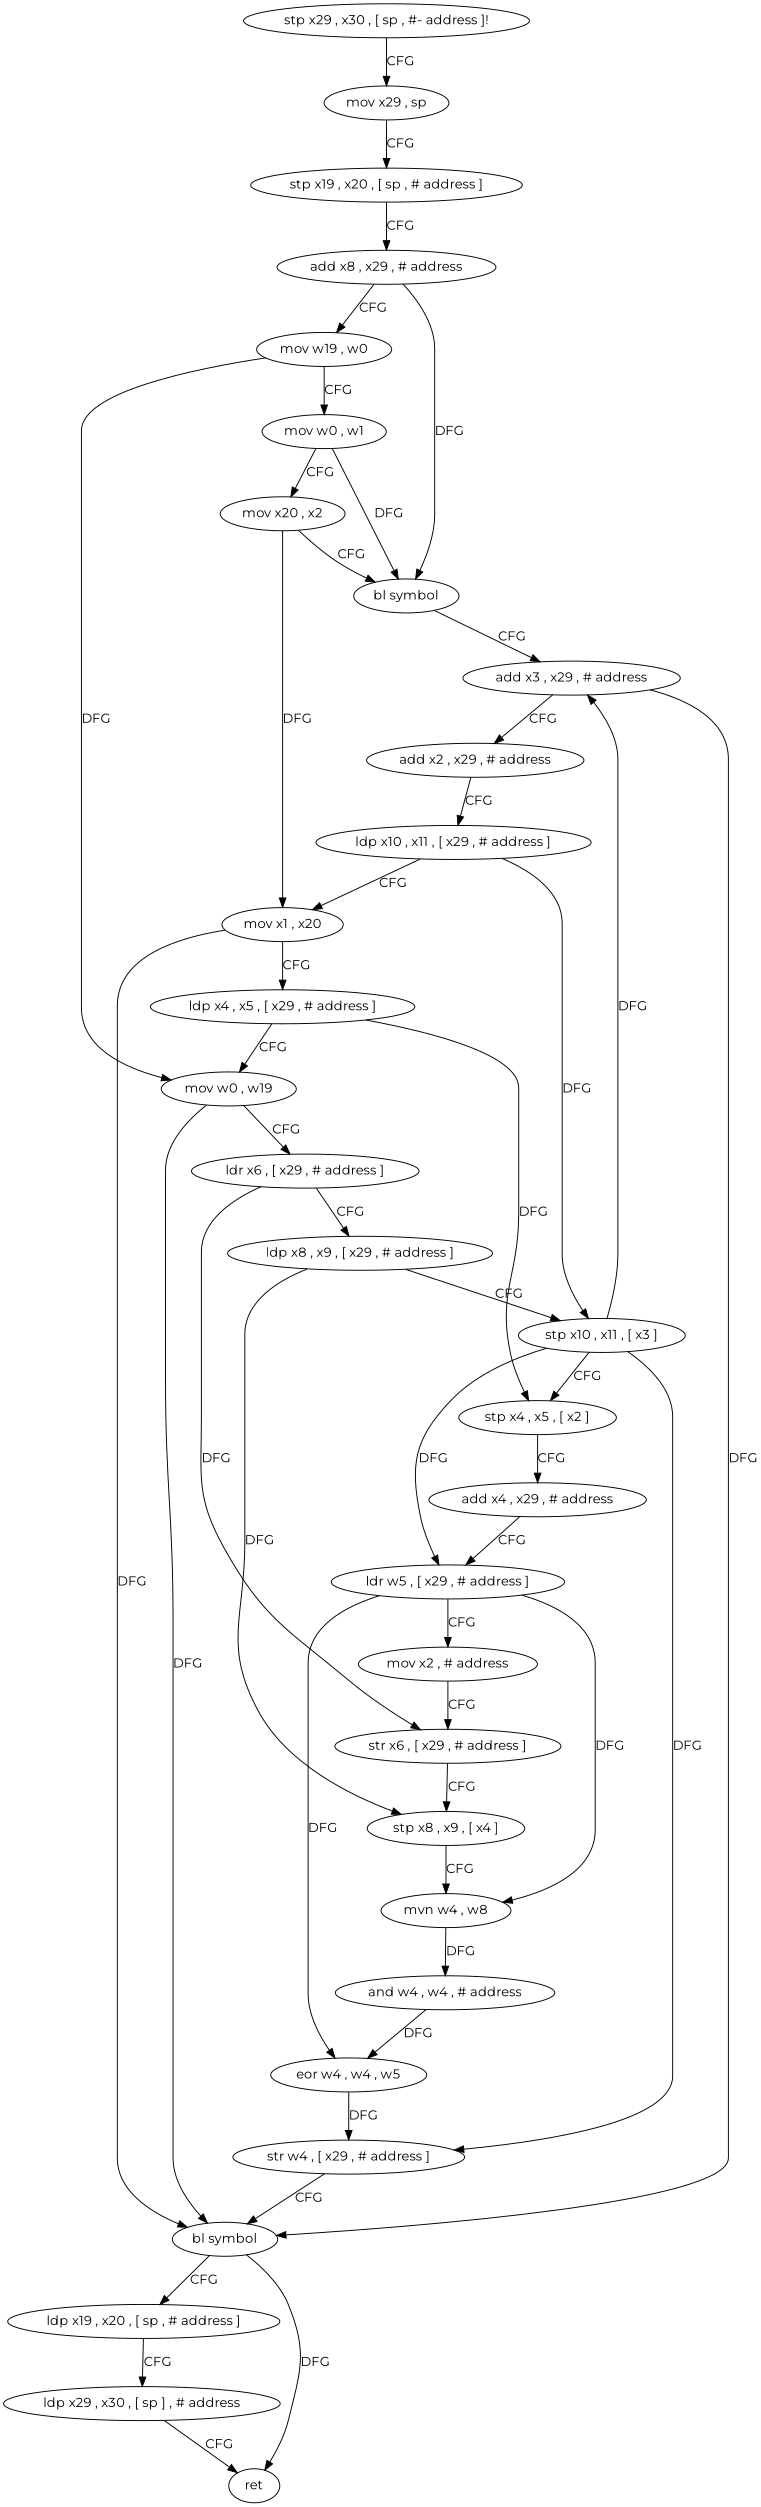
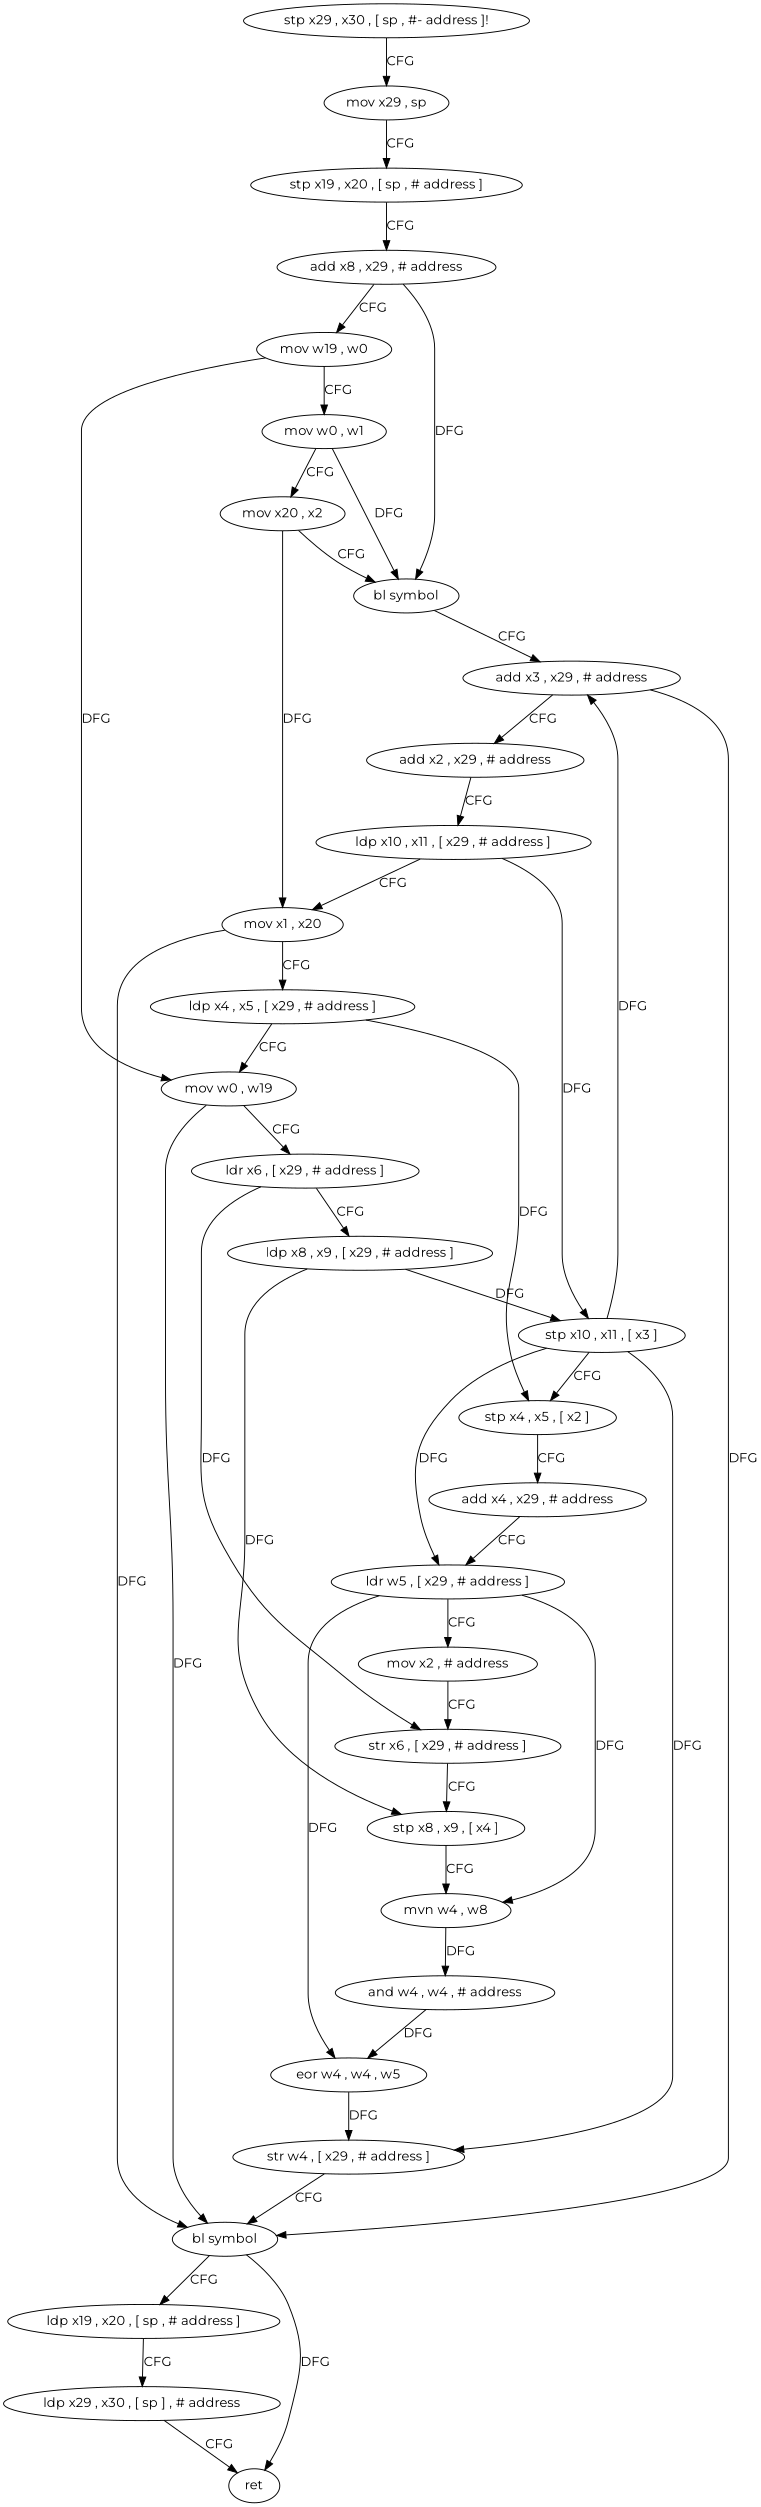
  digraph {
    fontname=Montserrat
    node [fontname=Montserrat]
    edge [fontname=Montserrat]
    n1 [label="stp x29 , x30 , [ sp , #- address ]!"]
    n2 [label="mov x29 , sp"]
    n3 [label="stp x19 , x20 , [ sp , # address ]"]
    n4 [label="add x8 , x29 , # address"]
    n5 [label="mov w19 , w0"]
    n6 [label="bl symbol"]
    n7 [label="mov w0 , w1"]
    n8 [label="mov w0 , w19"]
    n9 [label="add x3 , x29 , # address"]
    n10 [label="mov x20 , x2"]
    n11 [label="bl symbol"]
    n12 [label="ldr x6 , [ x29 , # address ]"]
    n13 [label="mov x1 , x20"]
    n14 [label="ldp x4 , x5 , [ x29 , # address ]"]
    n15 [label="add x2 , x29 , # address"]
    n16 [label="ldp x10 , x11 , [ x29 , # address ]"]
    n17 [label="ldp x19 , x20 , [ sp , # address ]"]
    n18 [label=ret]
    n19 [label="stp x10 , x11 , [ x3 ]"]
    n20 [label="stp x4 , x5 , [ x2 ]"]
    n21 [label="ldr w5 , [ x29 , # address ]"]
    n22 [label="str w4 , [ x29 , # address ]"]
    n23 [label="add x4 , x29 , # address"]
    n24 [label="ldp x8 , x9 , [ x29 , # address ]"]
    n25 [label="str x6 , [ x29 , # address ]"]
    n26 [label="stp x8 , x9 , [ x4 ]"]
    n27 [label="mvn w4 , w8"]
    n28 [label="mov x2 , # address"]
    n29 [label="eor w4 , w4 , w5"]
    n30 [label="and w4 , w4 , # address"]
    n31 [label="ldp x29 , x30 , [ sp ] , # address"]
    n1 -> n2 [label=CFG]
    n2 -> n3 [label=CFG]
    n3 -> n4 [label=CFG]
    n4 -> n5 [label=CFG]
    n4 -> n6 [label=DFG]
    n5 -> n7 [label=CFG]
    n5 -> n8 [label=DFG]
    n6 -> n9 [label=CFG]
    n7 -> n6 [label=DFG]
    n7 -> n10 [label=CFG]
    n8 -> n11 [label=DFG]
    n8 -> n12 [label=CFG]
    n9 -> n11 [label=DFG]
    n9 -> n15 [label=CFG]
    n10 -> n6 [label=CFG]
    n10 -> n13 [label=DFG]
    n11 -> n17 [label=CFG]
    n11 -> n18 [label=DFG]
    n12 -> n24 [label=CFG]
    n12 -> n25 [label=DFG]
    n13 -> n11 [label=DFG]
    n13 -> n14 [label=CFG]
    n14 -> n8 [label=CFG]
    n14 -> n20 [label=DFG]
    n15 -> n16 [label=CFG]
    n16 -> n13 [label=CFG]
    n16 -> n19 [label=DFG]
    n17 -> n31 [label=CFG]
    n19 -> n9 [label=DFG]
    n19 -> n20 [label=CFG]
    n19 -> n21 [label=DFG]
    n19 -> n22 [label=DFG]
    n20 -> n23 [label=CFG]
    n21 -> n27 [label=DFG]
    n21 -> n28 [label=CFG]
    n21 -> n29 [label=DFG]
    n22 -> n11 [label=CFG]
    n23 -> n21 [label=CFG]
-   n24 -> n19 [label=CFG]
+   n24 -> n19 [label=DFG]
    n24 -> n26 [label=DFG]
    n25 -> n26 [label=CFG]
    n26 -> n27 [label=CFG]
    n27 -> n30 [label=DFG]
    n28 -> n25 [label=CFG]
    n29 -> n22 [label=DFG]
    n30 -> n29 [label=DFG]
    n31 -> n18 [label=CFG]
  }
